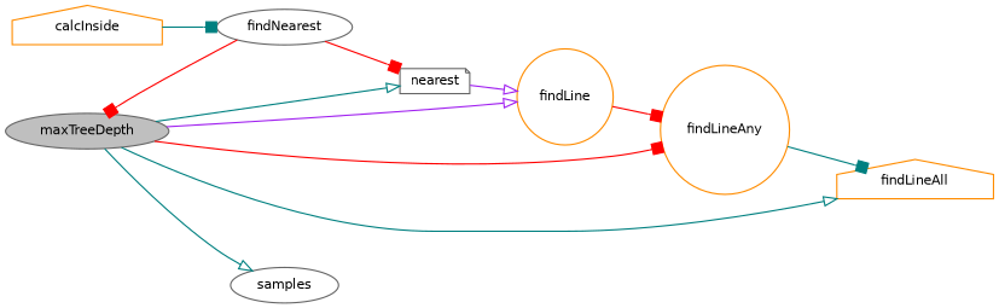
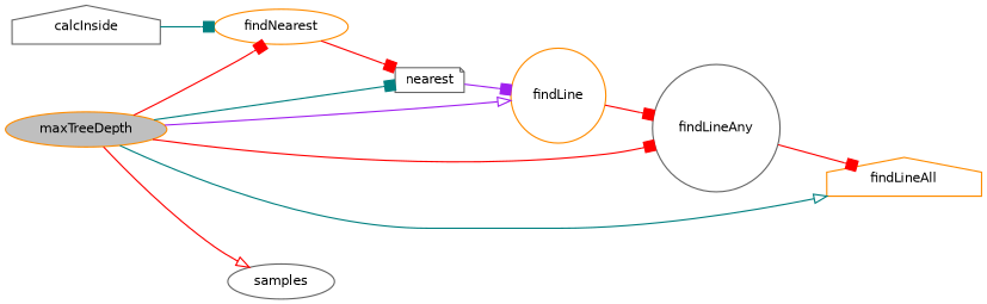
  digraph {
    rankdir=LR
    node [color=darkorange fontname=Helvetica fontsize=10 shape=ellipse]
    edge [arrowhead=box color=teal fontname=Helvetica fontsize=10 labelfontname=Helvetica labelfontsize=10 style=solid]
-   n1 [color=gray40 fillcolor=grey75 fontcolor=black height=0.2 label=maxTreeDepth style=filled width=0.4]
-   n2 [color=gray40 height=0.2 label=findNearest width=0.4]
+   n1 [fillcolor=grey75 fontcolor=black height=0.2 label=maxTreeDepth style=filled width=0.4]
+   n2 [height=0.2 label=findNearest width=0.4]
    n3 [color=gray40 height=0.2 label=nearest shape=note width=0.4]
    n4 [height=0.2 label=findLine shape=circle width=0.4]
-   n5 [height=0.2 label=findLineAny shape=circle width=0.4]
+   n5 [color=gray40 height=0.2 label=findLineAny shape=circle width=0.4]
    n6 [height=0.2 label=findLineAll shape=house width=0.4]
    n7 [color=gray40 height=0.2 label=samples width=0.4]
-   n8 [height=0.2 label=calcInside shape=house width=0.4]
-   n2 -> n1 [color=red]
-   n1 -> n3 [arrowhead=onormal]
+   n8 [color=gray40 height=0.2 label=calcInside shape=house width=0.4]
+   n1 -> n2 [color=red]
+   n1 -> n3
    n1 -> n4 [arrowhead=onormal color=purple]
    n1 -> n5 [color=red]
    n1 -> n6 [arrowhead=onormal]
-   n1 -> n7 [arrowhead=onormal]
+   n1 -> n7 [arrowhead=onormal color=red]
    n2 -> n3 [color=red]
-   n3 -> n4 [arrowhead=onormal color=purple]
+   n3 -> n4 [color=purple]
    n4 -> n5 [color=red]
-   n5 -> n6
+   n5 -> n6 [color=red]
    n8 -> n2
  }
